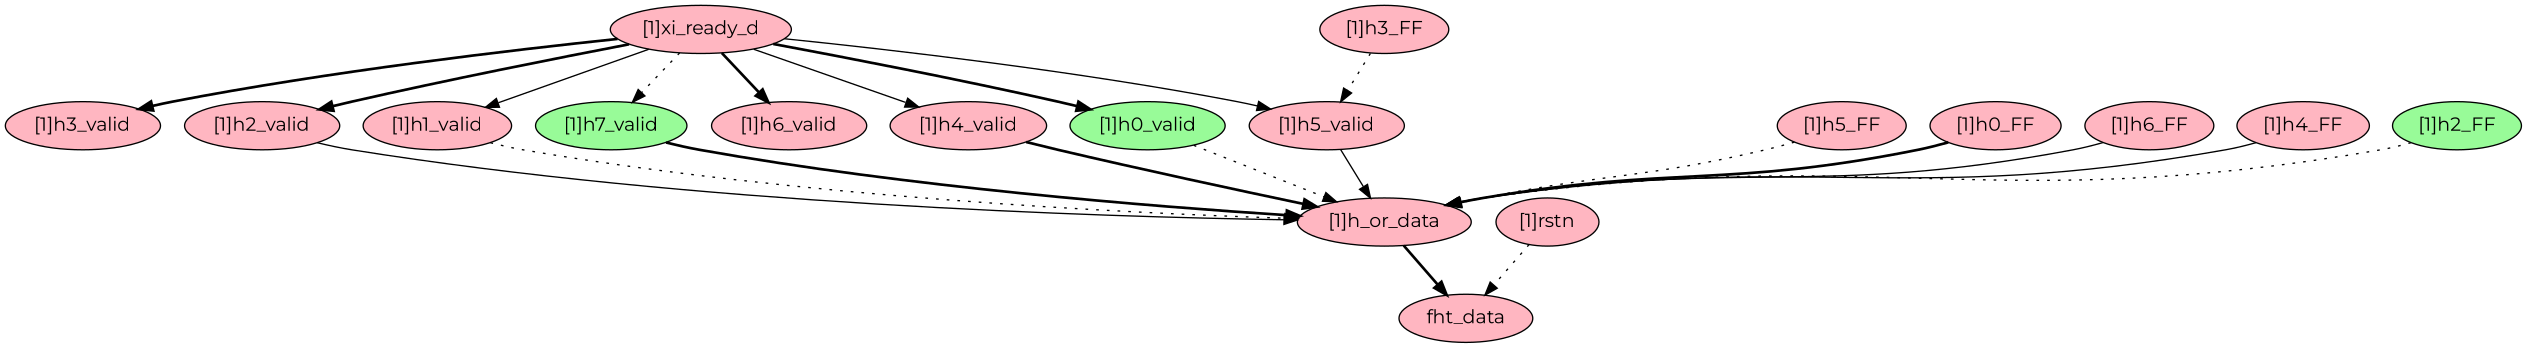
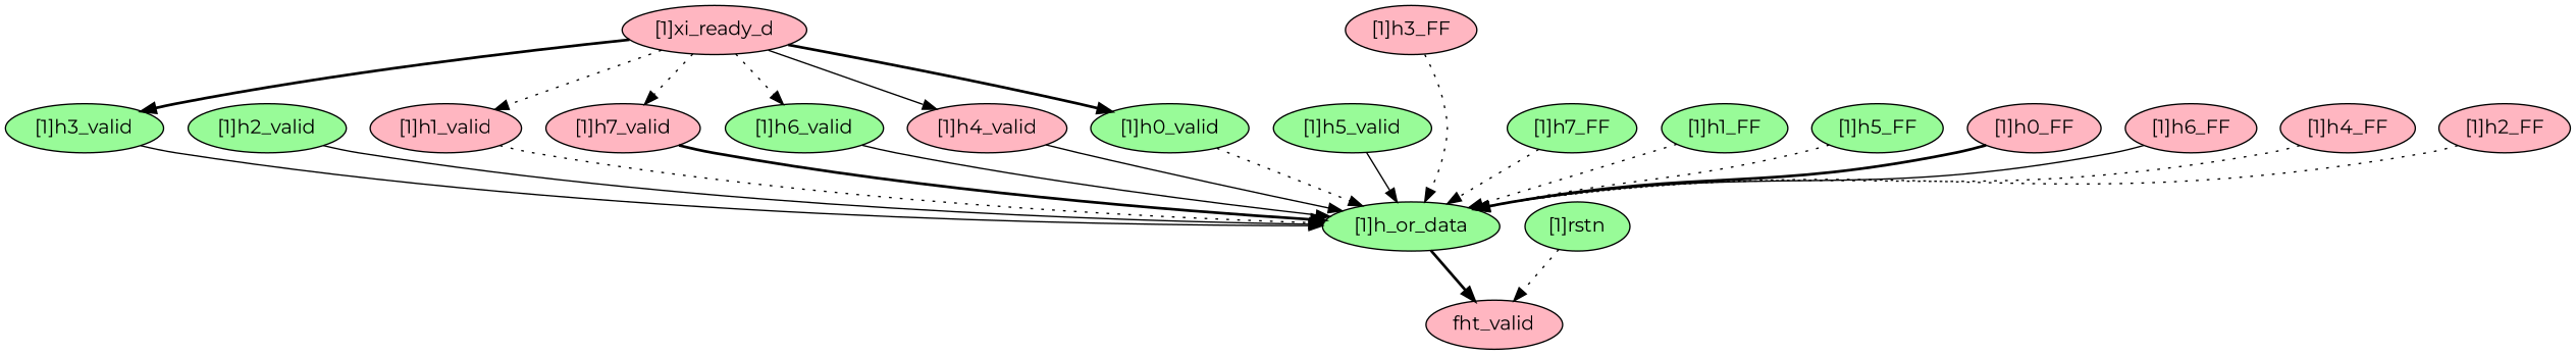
  strict digraph {
    fontname=Montserrat
    node [complexity=27 fillcolor=lightpink fontname=Montserrat importance=0.0623155774335 rank=0.00230798434939 style=filled]
    edge [fontname=Montserrat style=dotted]
-   fht_data [complexity=0 importance=0.0218281512515 rank=0.0]
-   "[1]h_or_data" [complexity=2 importance=0.0591233331225 rank=0.0295616665612]
-   "[1]h3_valid"
-   "[1]h2_valid"
+   fht_data [complexity=0 importance=0.0218281512515 rank=0.0 label=fht_valid]
+   "[1]h_or_data" [complexity=2 fillcolor=palegreen importance=0.0591233331225 rank=0.0295616665612]
+   "[1]h3_valid" [fillcolor=palegreen]
+   "[1]h2_valid" [fillcolor=palegreen]
    "[1]h1_valid"
    "[1]h3_FF" [importance=0.0658503024325 rank=0.00243890009009]
-   "[1]rstn" [complexity=1 importance=0.046774927489 rank=0.046774927489]
-   "[1]h7_valid" [fillcolor=palegreen]
-   "[1]h6_valid"
+   "[1]h7_FF" [fillcolor=palegreen importance=0.0662402280312 rank=0.00245334177893]
+   "[1]rstn" [complexity=1 fillcolor=palegreen importance=0.046774927489 rank=0.046774927489]
+   "[1]h1_FF" [fillcolor=palegreen importance=0.0658381047382 rank=0.00243844832364]
+   "[1]h7_valid"
+   "[1]h6_valid" [fillcolor=palegreen]
    "[1]h4_valid"
    "[1]h0_valid" [fillcolor=palegreen]
-   "[1]h5_FF" [importance=0.0662280303369 rank=0.00245289001248]
-   "[1]h5_valid"
+   "[1]h5_FF" [fillcolor=palegreen importance=0.0662280303369 rank=0.00245289001248]
+   "[1]h5_valid" [fillcolor=palegreen]
    "[1]h0_FF" [importance=0.0658987330651 rank=0.00244069381723]
    "[1]h6_FF" [importance=0.0663130540524 rank=0.00245603903898]
    "[1]h4_FF" [importance=0.0662886586639 rank=0.00245513550607]
    "[1]xi_ready_d" [complexity=29 importance=0.0658495300206 rank=0.00227067344899]
-   "[1]h2_FF" [fillcolor=palegreen importance=0.0659231284537 rank=0.00244159735014]
+   "[1]h2_FF" [importance=0.0659231284537 rank=0.00244159735014]
    "[1]h_or_data" -> fht_data [style=bold]
+   "[1]h3_valid" -> "[1]h_or_data" [style=solid]
    "[1]h2_valid" -> "[1]h_or_data" [style=solid]
    "[1]h1_valid" -> "[1]h_or_data"
-   "[1]h3_FF" -> "[1]h5_valid"
+   "[1]h3_FF" -> "[1]h_or_data"
+   "[1]h7_FF" -> "[1]h_or_data"
    "[1]rstn" -> fht_data
+   "[1]h1_FF" -> "[1]h_or_data"
    "[1]h7_valid" -> "[1]h_or_data" [style=bold]
-   "[1]h4_valid" -> "[1]h_or_data" [style=bold]
+   "[1]h6_valid" -> "[1]h_or_data" [style=solid]
+   "[1]h4_valid" -> "[1]h_or_data" [style=solid]
    "[1]h0_valid" -> "[1]h_or_data"
    "[1]h5_FF" -> "[1]h_or_data"
    "[1]h5_valid" -> "[1]h_or_data" [style=solid]
    "[1]h0_FF" -> "[1]h_or_data" [style=bold]
    "[1]h6_FF" -> "[1]h_or_data" [style=solid]
-   "[1]h4_FF" -> "[1]h_or_data" [style=solid]
+   "[1]h4_FF" -> "[1]h_or_data"
    "[1]xi_ready_d" -> "[1]h3_valid" [style=bold]
-   "[1]xi_ready_d" -> "[1]h2_valid" [style=bold]
-   "[1]xi_ready_d" -> "[1]h1_valid" [style=solid]
+   "[1]xi_ready_d" -> "[1]h1_valid"
    "[1]xi_ready_d" -> "[1]h7_valid"
-   "[1]xi_ready_d" -> "[1]h6_valid" [style=bold]
+   "[1]xi_ready_d" -> "[1]h6_valid"
    "[1]xi_ready_d" -> "[1]h4_valid" [style=solid]
    "[1]xi_ready_d" -> "[1]h0_valid" [style=bold]
-   "[1]xi_ready_d" -> "[1]h5_valid" [style=solid]
    "[1]h2_FF" -> "[1]h_or_data"
  }
